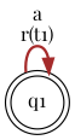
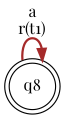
  digraph {
    rankdir=LR
    fontname="Playfair Display"
-   n1 [label=q1 shape=doublecircle fontname="Playfair Display"]
+   n1 [label=q8 shape=doublecircle fontname="Playfair Display"]
    n1 -> n1 [label="a\nr(t1)\n" color=brown style=bold fontname="Playfair Display"]
  }
